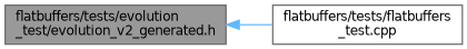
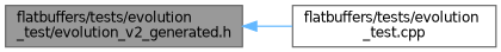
  digraph {
    rankdir=LR
    node [fontname=Helvetica fontsize=10 shape=box style=filled]
    n1 [color=gray40 fillcolor=grey60 fontcolor=black height=0.2 label="flatbuffers/tests/evolution\l_test/evolution_v2_generated.h" width=0.4]
-   n2 [color=grey40 fillcolor=white height=0.2 label="flatbuffers/tests/flatbuffers\l_test.cpp" width=0.4]
+   n2 [color=grey40 fillcolor=white height=0.2 label="flatbuffers/tests/evolution\l_test.cpp" width=0.4]
    n1 -> n2 [color=steelblue1 dir=back fontname=Helvetica fontsize=10 labelfontname=Helvetica labelfontsize=10 style=solid]
  }
